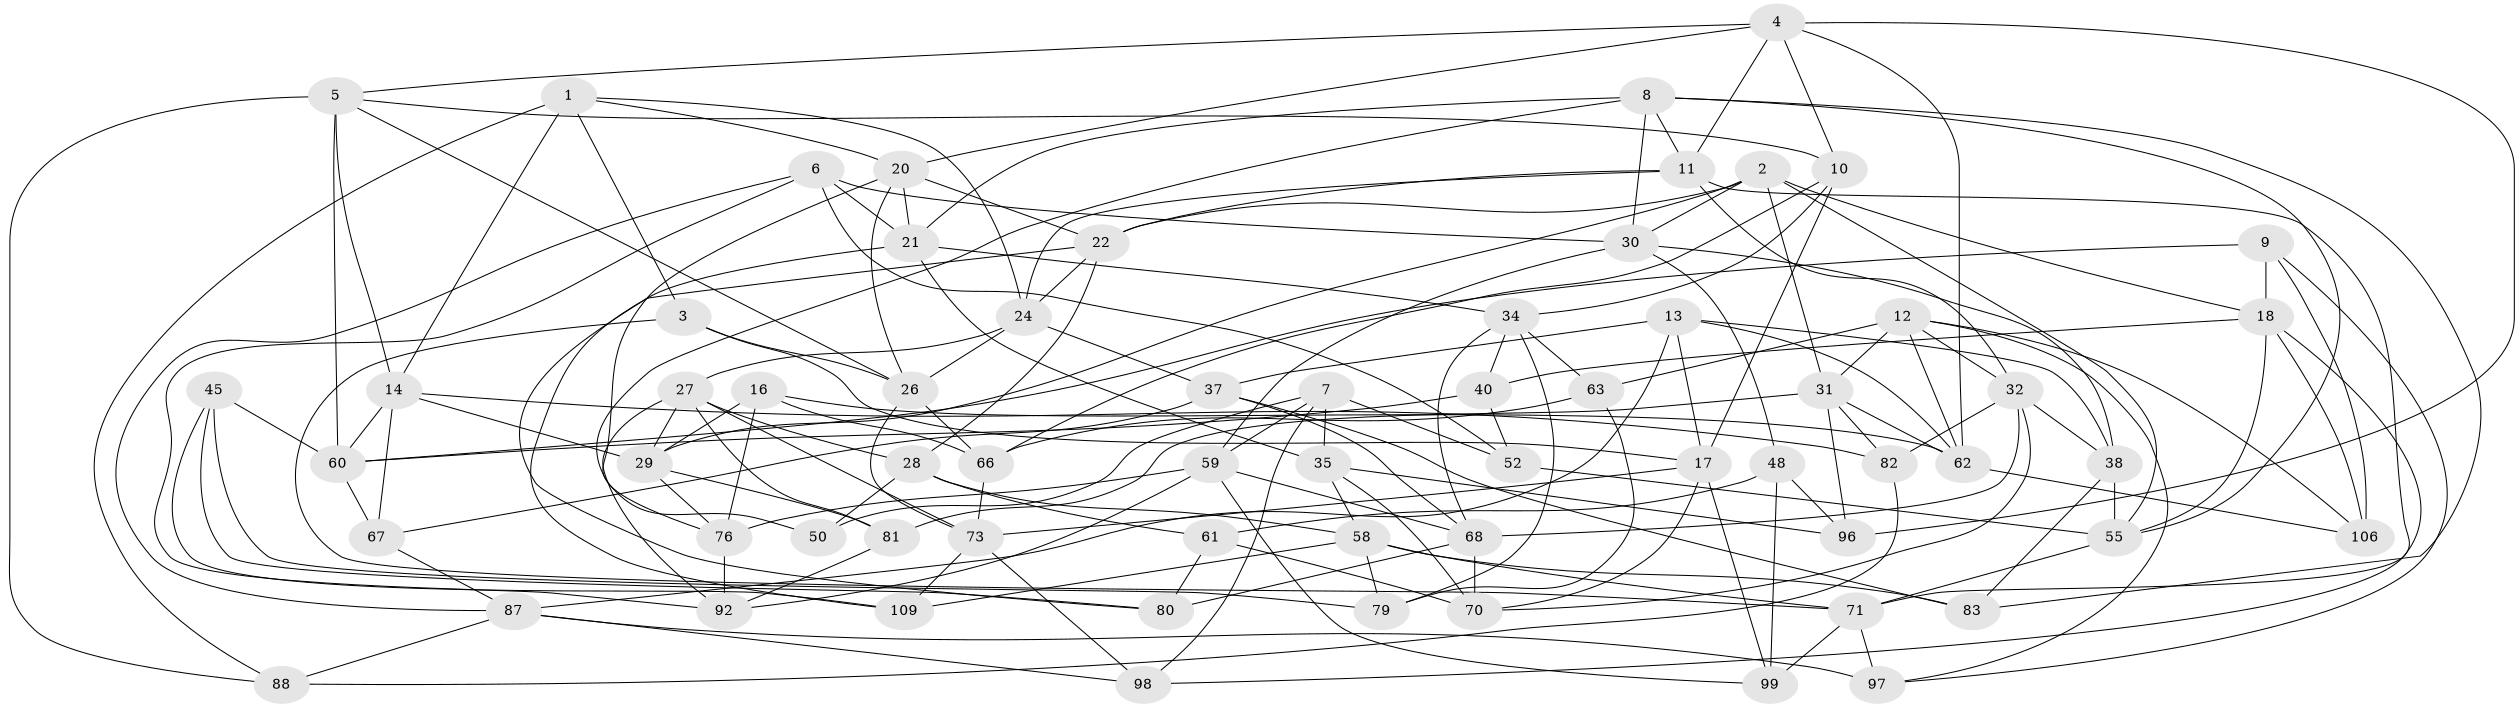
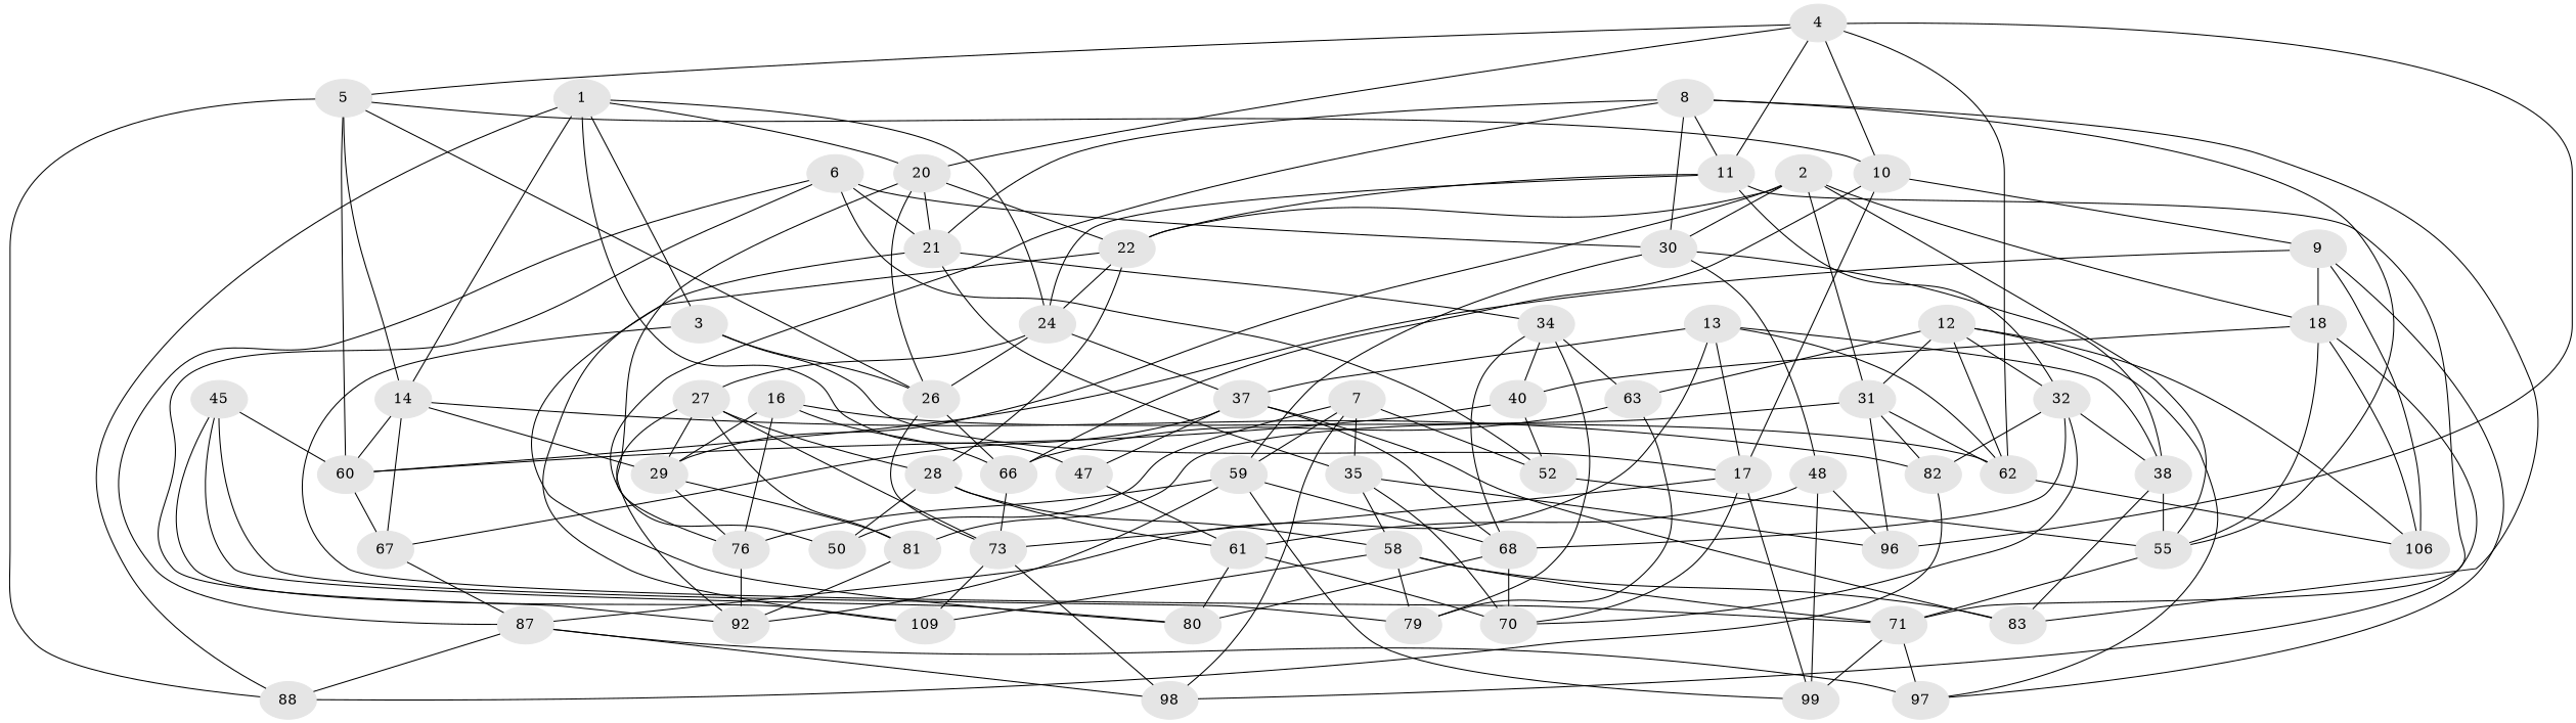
  graph {
    node [color=gray90 style=filled]
    1 [super="+19"]
    3
    14 [super="+94"]
    20 [super="+93"]
    24 [super="+46"]
+   47
    88
    17 [super="+100"]
    26 [super="+57"]
    71 [super="+75"]
    29 [super="+41"]
    60 [super="+78"]
    67
    82
    22 [super="+33"]
    21 [super="+53"]
    50
    37 [super="+56"]
    27 [super="+36"]
    61 [super="+103"]
    2 [super="+15"]
    18 [super="+85"]
    30 [super="+43"]
    31 [super="+51"]
    55 [super="+102"]
    98
    106
    40
    28 [super="+104"]
    109
    76 [super="+101"]
    81
    59 [super="+107"]
    38 [super="+72"]
    48
    62 [super="+84"]
    96
    70 [super="+86"]
    73 [super="+108"]
    99
    66 [super="+97"]
    n42 [label=97]
    4 [super="+77"]
    5 [super="+42"]
    10 [super="+64"]
    11 [super="+89"]
    34 [super="+49"]
    32 [super="+44"]
    6 [super="+25"]
    52
    87 [super="+90"]
    92 [super="+95"]
    35 [super="+65"]
    80
    58 [super="+69"]
    7 [super="+23"]
    68 [super="+74"]
    8 [super="+39"]
    83
    9
    63
    79
    12 [super="+105"]
    13 [super="+54"]
    16
    45
    1 -- 3
    1 -- 14
    1 -- 20
    1 -- 24
+   1 -- 47
    1 -- 88
    3 -- 17
    3 -- 26
    3 -- 71
    14 -- 29
    14 -- 60
    14 -- 67
    14 -- 82
    20 -- 26
    20 -- 22
    20 -- 21
    20 -- 50
    24 -- 26
    24 -- 37
    24 -- 27
+   47 -- 61
    17 -- 70
    17 -- 73
    17 -- 99
    26 -- 73
    26 -- 66 [weight=2]
    71 -- 99
    71 -- n42
    29 -- 76
    29 -- 81
    60 -- 67
    67 -- 87
    82 -- 88
    22 -- 24
    22 -- 28
    22 -- 109
    21 -- 34
    21 -- 35
    21 -- 80
+   37 -- 47
    37 -- 67
    37 -- 68
    37 -- 83
    27 -- 29
    27 -- 28
    27 -- 81
    27 -- 73
    27 -- 92
    61 -- 70
    61 -- 80
    2 -- 29
    2 -- 22
    2 -- 18
    2 -- 30
    2 -- 31
    2 -- 55
    18 -- 55
    18 -- 98
    18 -- 106
    18 -- 40
    30 -- 59
    30 -- 38
    30 -- 48
    31 -- 82
    31 -- 81
    31 -- 62
    31 -- 96
    55 -- 71
    40 -- 60
    40 -- 52
    28 -- 50
    28 -- 61 [weight=2]
    28 -- 58
    76 -- 92 [weight=2]
    81 -- 92
    59 -- 76
    59 -- 99
    59 -- 92
    59 -- 68
    38 -- 55
    38 -- 83
    48 -- 61
    48 -- 96
    48 -- 99
    62 -- 106
    73 -- 98
    73 -- 109
    66 -- 73
    4 -- 20
    4 -- 62
    4 -- 96
    4 -- 5
    4 -- 10
    4 -- 11
    5 -- 14
    5 -- 88
    5 -- 26
    5 -- 60
    5 -- 10
    10 -- 17
    10 -- 66
-   10 -- 34
+   10 -- 9
    11 -- 24
    11 -- 71
    11 -- 22
    11 -- 32
    34 -- 40
    34 -- 68
    34 -- 63
    34 -- 79
    32 -- 82
    32 -- 38
    32 -- 70
    32 -- 68
    6 -- 21
    6 -- 30
    6 -- 52
    6 -- 87
    6 -- 92
    52 -- 55
    87 -- 88
    87 -- 98
    87 -- n42
    35 -- 96
    35 -- 70
    35 -- 58
    58 -- 71
    58 -- 109
    58 -- 83
    58 -- 79
    7 -- 50 [weight=2]
    7 -- 98
    7 -- 59
    7 -- 52
    7 -- 35
    68 -- 70
    68 -- 80
    8 -- 21
    8 -- 30
    8 -- 55
    8 -- 76
    8 -- 11
    8 -- 83
    9 -- 60
    9 -- 18
    9 -- 106
    9 -- n42
    63 -- 66
    63 -- 79
    12 -- 31
    12 -- 106
    12 -- 62
    12 -- n42
    12 -- 32
    12 -- 63
    13 -- 17
    13 -- 37
    13 -- 38 [weight=2]
    13 -- 62
    13 -- 87
    16 -- 29
    16 -- 76
    16 -- 62
    16 -- 66
    45 -- 60
    45 -- 109
    45 -- 80
    45 -- 79
  }
